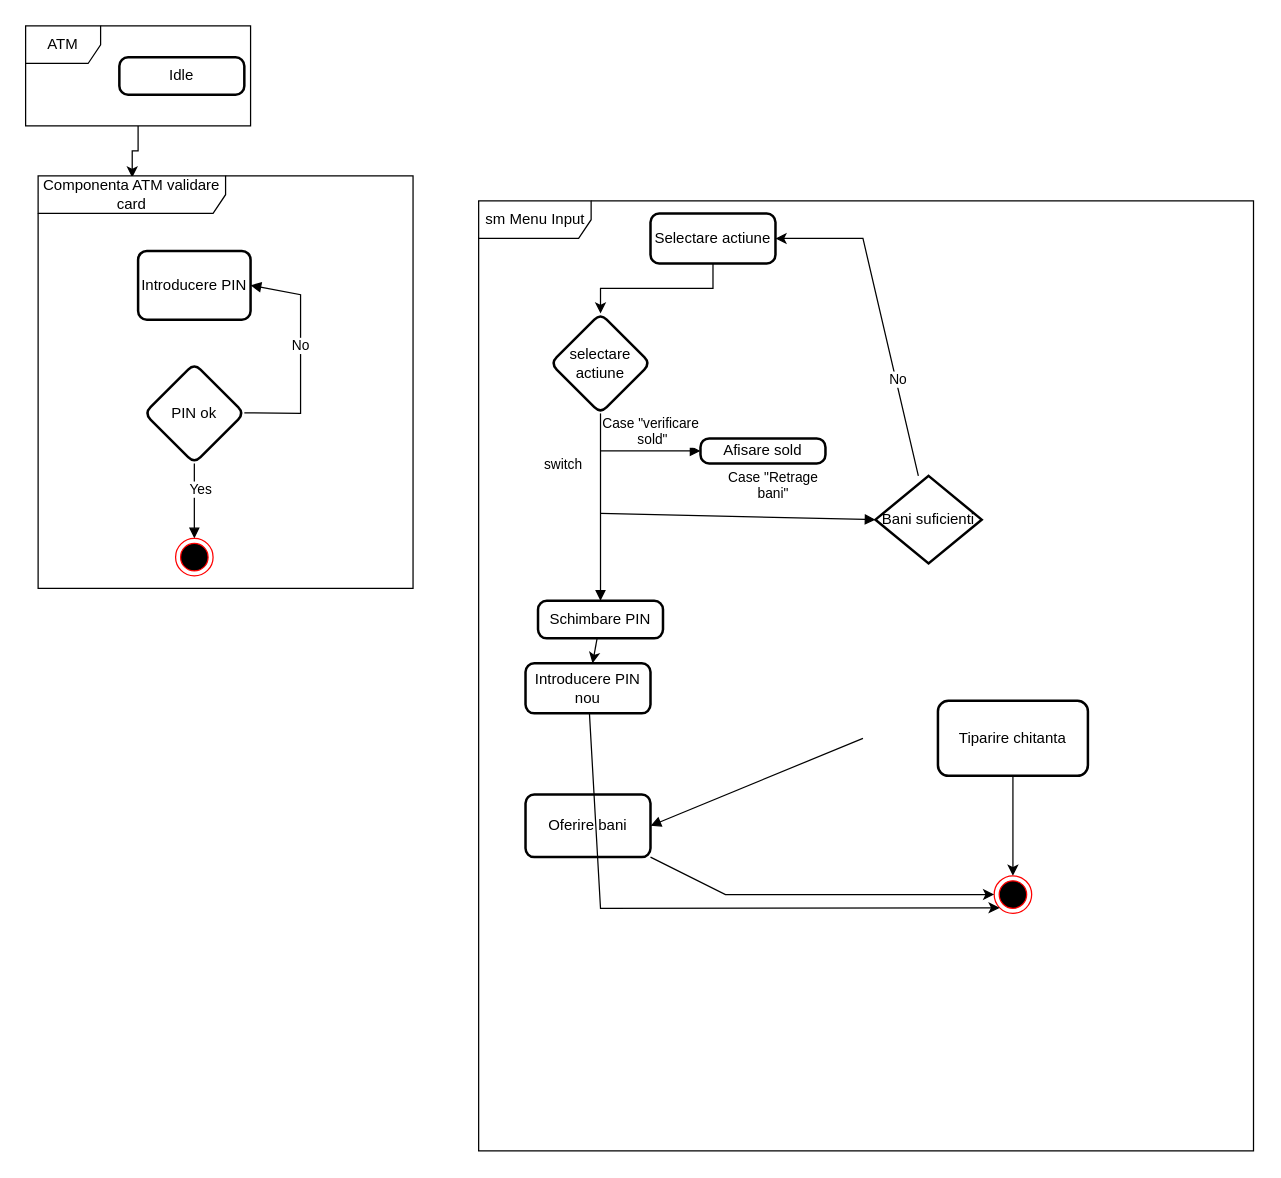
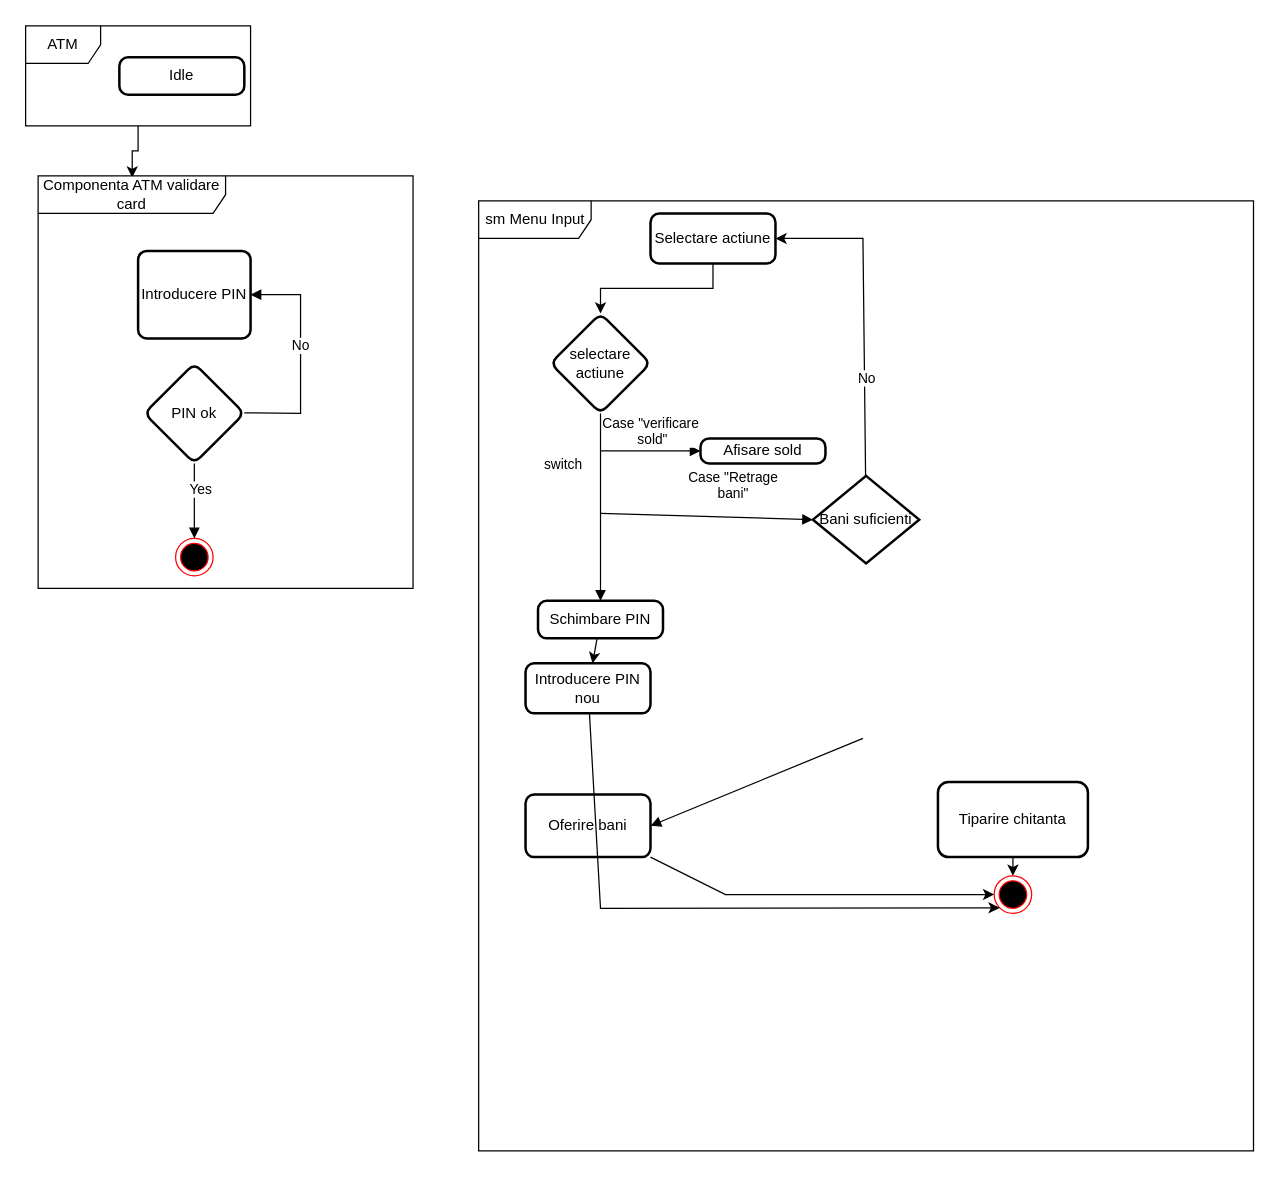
  <mxCell id="0" />
  <mxCell id="1" parent="0" />
  <mxCell id="2" value="sm Menu Input" style="shape=umlFrame;whiteSpace=wrap;html=1;width=90;height=30;" vertex="1" parent="1"><mxGeometry x="382.5" y="160" width="620" height="760" as="geometry" /></mxCell>
  <mxCell id="3" style="edgeStyle=orthogonalEdgeStyle;rounded=0;orthogonalLoop=1;jettySize=auto;html=1;entryX=0.251;entryY=0.004;entryDx=0;entryDy=0;entryPerimeter=0;" edge="1" parent="1" source="4" target="6"><mxGeometry relative="1" as="geometry" /></mxCell>
  <mxCell id="4" value="ATM" style="shape=umlFrame;whiteSpace=wrap;html=1;" vertex="1" parent="1"><mxGeometry x="20" y="20" width="180" height="80" as="geometry" /></mxCell>
  <mxCell id="5" value="Idle" style="rounded=1;whiteSpace=wrap;html=1;absoluteArcSize=1;arcSize=14;strokeWidth=2;" vertex="1" parent="1"><mxGeometry x="95" y="45" width="100" height="30" as="geometry" /></mxCell>
  <mxCell id="6" value="Componenta ATM validare card" style="shape=umlFrame;whiteSpace=wrap;html=1;width=150;height=30;" vertex="1" parent="1"><mxGeometry x="30" y="140" width="300" height="330" as="geometry" /></mxCell>
- <mxCell id="7" value="Introducere PIN" style="rounded=1;whiteSpace=wrap;html=1;absoluteArcSize=1;arcSize=14;strokeWidth=2;" vertex="1" parent="1"><mxGeometry x="110" y="200" width="90" height="55" as="geometry" /></mxCell>
+ <mxCell id="7" value="Introducere PIN" style="rounded=1;whiteSpace=wrap;html=1;absoluteArcSize=1;arcSize=14;strokeWidth=2;" vertex="1" parent="1"><mxGeometry x="110" y="200" width="90" height="70" as="geometry" /></mxCell>
  <mxCell id="8" value="PIN ok" style="rhombus;whiteSpace=wrap;html=1;rounded=1;arcSize=14;strokeWidth=2;" vertex="1" parent="1"><mxGeometry x="115" y="290" width="80" height="80" as="geometry" /></mxCell>
  <mxCell id="9" value="No" style="html=1;verticalAlign=bottom;endArrow=block;rounded=0;entryX=1;entryY=0.5;entryDx=0;entryDy=0;" edge="1" parent="1" target="7"><mxGeometry width="80" relative="1" as="geometry"><mxPoint x="195" y="329.58" as="sourcePoint" /><mxPoint x="275" y="329.58" as="targetPoint" /><Array as="points"><mxPoint x="240" y="330" /><mxPoint x="240" y="235" /></Array></mxGeometry></mxCell>
  <mxCell id="10" value="Yes" style="html=1;verticalAlign=bottom;endArrow=block;rounded=0;exitX=0.5;exitY=1;exitDx=0;exitDy=0;entryX=0.5;entryY=0;entryDx=0;entryDy=0;" edge="1" parent="1" source="8" target="11"><mxGeometry x="0.003" y="5" width="80" relative="1" as="geometry"><mxPoint x="150" y="400" as="sourcePoint" /><mxPoint x="190" y="420" as="targetPoint" /><mxPoint as="offset" /></mxGeometry></mxCell>
  <mxCell id="11" value="" style="ellipse;html=1;shape=endState;fillColor=#000000;strokeColor=#ff0000;" vertex="1" parent="1"><mxGeometry x="140" y="430" width="30" height="30" as="geometry" /></mxCell>
  <mxCell id="12" value="" style="edgeStyle=orthogonalEdgeStyle;rounded=0;orthogonalLoop=1;jettySize=auto;html=1;" edge="1" parent="1" source="13" target="14"><mxGeometry relative="1" as="geometry" /></mxCell>
  <mxCell id="13" value="Selectare actiune" style="rounded=1;whiteSpace=wrap;html=1;absoluteArcSize=1;arcSize=14;strokeWidth=2;" vertex="1" parent="1"><mxGeometry x="520" y="170" width="100" height="40" as="geometry" /></mxCell>
  <mxCell id="14" value="selectare actiune" style="rhombus;whiteSpace=wrap;html=1;rounded=1;arcSize=14;strokeWidth=2;" vertex="1" parent="1"><mxGeometry x="440" y="250" width="80" height="80" as="geometry" /></mxCell>
  <mxCell id="15" value="switch" style="html=1;verticalAlign=bottom;endArrow=block;rounded=0;exitX=0.5;exitY=1;exitDx=0;exitDy=0;" edge="1" parent="1" source="14"><mxGeometry x="-0.333" y="-30" width="80" relative="1" as="geometry"><mxPoint x="450" y="390" as="sourcePoint" /><mxPoint x="480" y="480" as="targetPoint" /><Array as="points"><mxPoint x="480" y="380" /></Array><mxPoint as="offset" /></mxGeometry></mxCell>
  <mxCell id="16" value="Case &quot;verificare&lt;br&gt;&amp;nbsp;sold&quot;" style="html=1;verticalAlign=bottom;endArrow=block;rounded=0;" edge="1" parent="1"><mxGeometry width="80" relative="1" as="geometry"><mxPoint x="480" y="360" as="sourcePoint" /><mxPoint x="560" y="360" as="targetPoint" /><mxPoint as="offset" /></mxGeometry></mxCell>
  <mxCell id="17" value="Afisare sold" style="rounded=1;whiteSpace=wrap;html=1;absoluteArcSize=1;arcSize=14;strokeWidth=2;" vertex="1" parent="1"><mxGeometry x="560" y="350" width="100" height="20" as="geometry" /></mxCell>
  <mxCell id="18" value="Case &quot;Retrage &lt;br&gt;bani&quot;" style="html=1;verticalAlign=bottom;endArrow=block;rounded=0;entryX=0;entryY=0.5;entryDx=0;entryDy=0;entryPerimeter=0;" edge="1" parent="1" target="21"><mxGeometry x="0.25" y="10" width="80" relative="1" as="geometry"><mxPoint x="480" y="410" as="sourcePoint" /><mxPoint x="540" y="410" as="targetPoint" /><mxPoint as="offset" /></mxGeometry></mxCell>
  <mxCell id="19" style="edgeStyle=none;rounded=0;orthogonalLoop=1;jettySize=auto;html=1;entryX=1;entryY=0.5;entryDx=0;entryDy=0;" edge="1" parent="1" source="21" target="13"><mxGeometry relative="1" as="geometry"><Array as="points"><mxPoint x="690" y="190" /></Array></mxGeometry></mxCell>
  <mxCell id="20" value="No" style="edgeLabel;html=1;align=center;verticalAlign=middle;resizable=0;points=[];" vertex="1" connectable="0" parent="19"><mxGeometry x="-0.402" y="-1" relative="1" as="geometry"><mxPoint as="offset" /></mxGeometry></mxCell>
- <mxCell id="21" value="Bani suficienti" style="strokeWidth=2;html=1;shape=mxgraph.flowchart.decision;whiteSpace=wrap;" vertex="1" parent="1"><mxGeometry x="700" y="380" width="85" height="70" as="geometry" /></mxCell>
+ <mxCell id="21" value="Bani suficienti" style="strokeWidth=2;html=1;shape=mxgraph.flowchart.decision;whiteSpace=wrap;" vertex="1" parent="1"><mxGeometry x="650" y="380" width="85" height="70" as="geometry" /></mxCell>
  <mxCell id="22" style="edgeStyle=none;rounded=0;orthogonalLoop=1;jettySize=auto;html=1;entryX=0.5;entryY=0;entryDx=0;entryDy=0;" edge="1" parent="1" source="23" target="24"><mxGeometry relative="1" as="geometry" /></mxCell>
- <mxCell id="23" value="Tiparire chitanta" style="whiteSpace=wrap;html=1;rounded=1;arcSize=14;strokeWidth=2;" vertex="1" parent="1"><mxGeometry x="750" y="560" width="120" height="60" as="geometry" /></mxCell>
+ <mxCell id="23" value="Tiparire chitanta" style="whiteSpace=wrap;html=1;rounded=1;arcSize=14;strokeWidth=2;" vertex="1" parent="1"><mxGeometry x="750" y="625" width="120" height="60" as="geometry" /></mxCell>
  <mxCell id="24" value="" style="ellipse;html=1;shape=endState;fillColor=#000000;strokeColor=#ff0000;" vertex="1" parent="1"><mxGeometry x="795" y="700" width="30" height="30" as="geometry" /></mxCell>
  <mxCell id="25" value="" style="html=1;verticalAlign=bottom;endArrow=block;rounded=0;entryX=1;entryY=0.5;entryDx=0;entryDy=0;" edge="1" parent="1" target="27"><mxGeometry width="80" relative="1" as="geometry"><mxPoint x="690" y="590" as="sourcePoint" /><mxPoint x="660" y="660" as="targetPoint" /></mxGeometry></mxCell>
  <mxCell id="26" style="edgeStyle=none;rounded=0;orthogonalLoop=1;jettySize=auto;html=1;entryX=0;entryY=0.5;entryDx=0;entryDy=0;" edge="1" parent="1" source="27" target="24"><mxGeometry relative="1" as="geometry"><Array as="points"><mxPoint x="580" y="715" /></Array></mxGeometry></mxCell>
  <mxCell id="27" value="Oferire bani" style="rounded=1;whiteSpace=wrap;html=1;absoluteArcSize=1;arcSize=14;strokeWidth=2;" vertex="1" parent="1"><mxGeometry x="420" y="635" width="100" height="50" as="geometry" /></mxCell>
  <mxCell id="28" value="" style="edgeStyle=none;rounded=0;orthogonalLoop=1;jettySize=auto;html=1;" edge="1" parent="1" source="29" target="31"><mxGeometry relative="1" as="geometry"><mxPoint x="480" y="580" as="targetPoint" /></mxGeometry></mxCell>
  <mxCell id="29" value="Schimbare PIN" style="rounded=1;whiteSpace=wrap;html=1;absoluteArcSize=1;arcSize=14;strokeWidth=2;" vertex="1" parent="1"><mxGeometry x="430" y="480" width="100" height="30" as="geometry" /></mxCell>
  <mxCell id="30" style="edgeStyle=none;rounded=0;orthogonalLoop=1;jettySize=auto;html=1;entryX=0;entryY=1;entryDx=0;entryDy=0;" edge="1" parent="1" source="31" target="24"><mxGeometry relative="1" as="geometry"><Array as="points"><mxPoint x="480" y="726" /></Array></mxGeometry></mxCell>
  <mxCell id="31" value="Introducere PIN&lt;br&gt;nou" style="rounded=1;whiteSpace=wrap;html=1;absoluteArcSize=1;arcSize=14;strokeWidth=2;" vertex="1" parent="1"><mxGeometry x="420" y="530" width="100" height="40" as="geometry" /></mxCell>
